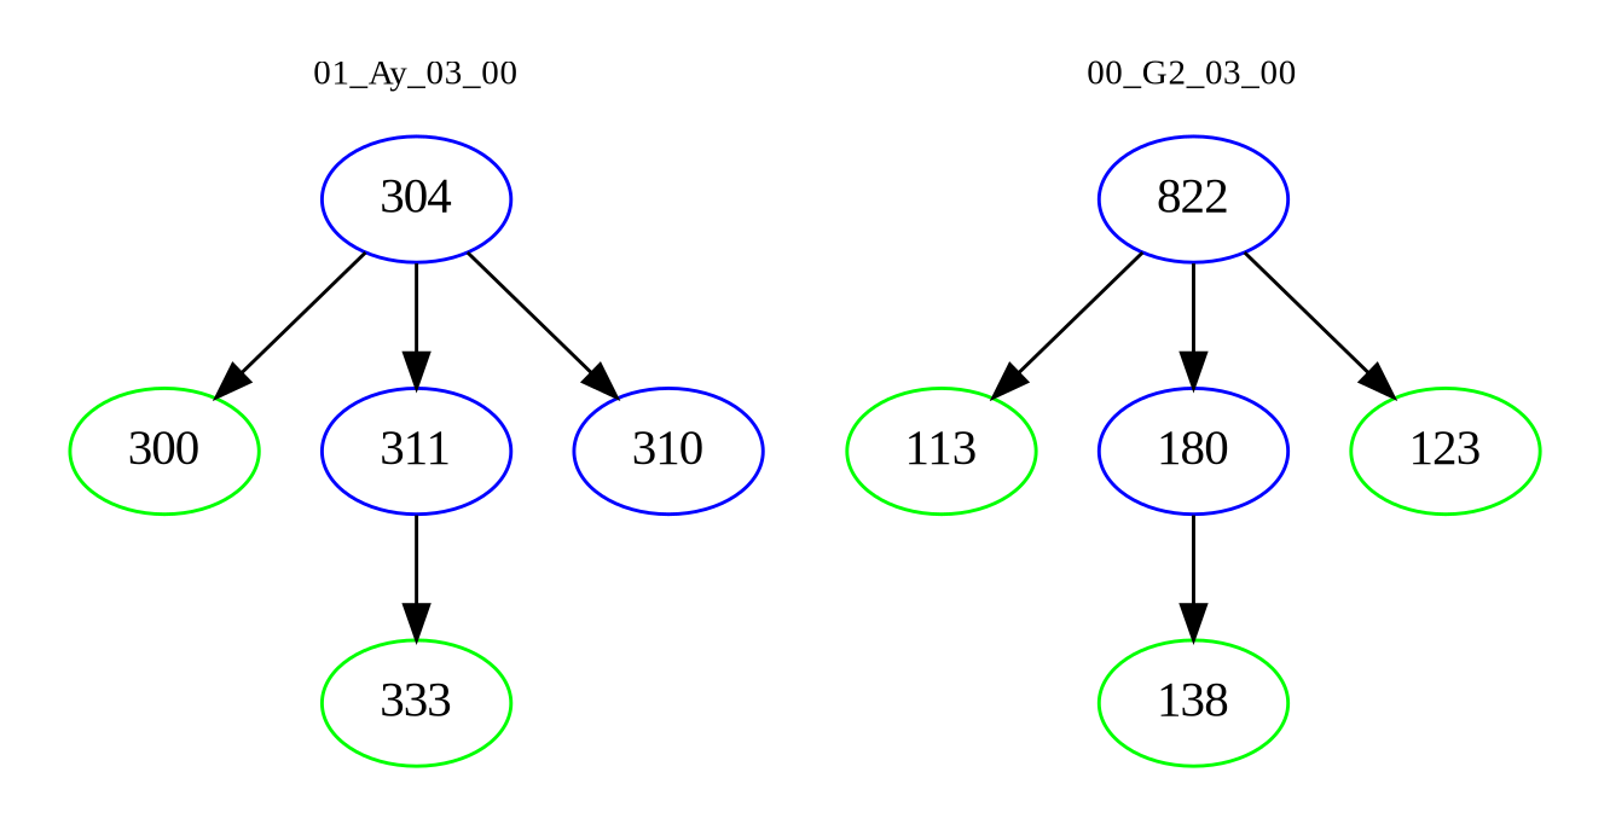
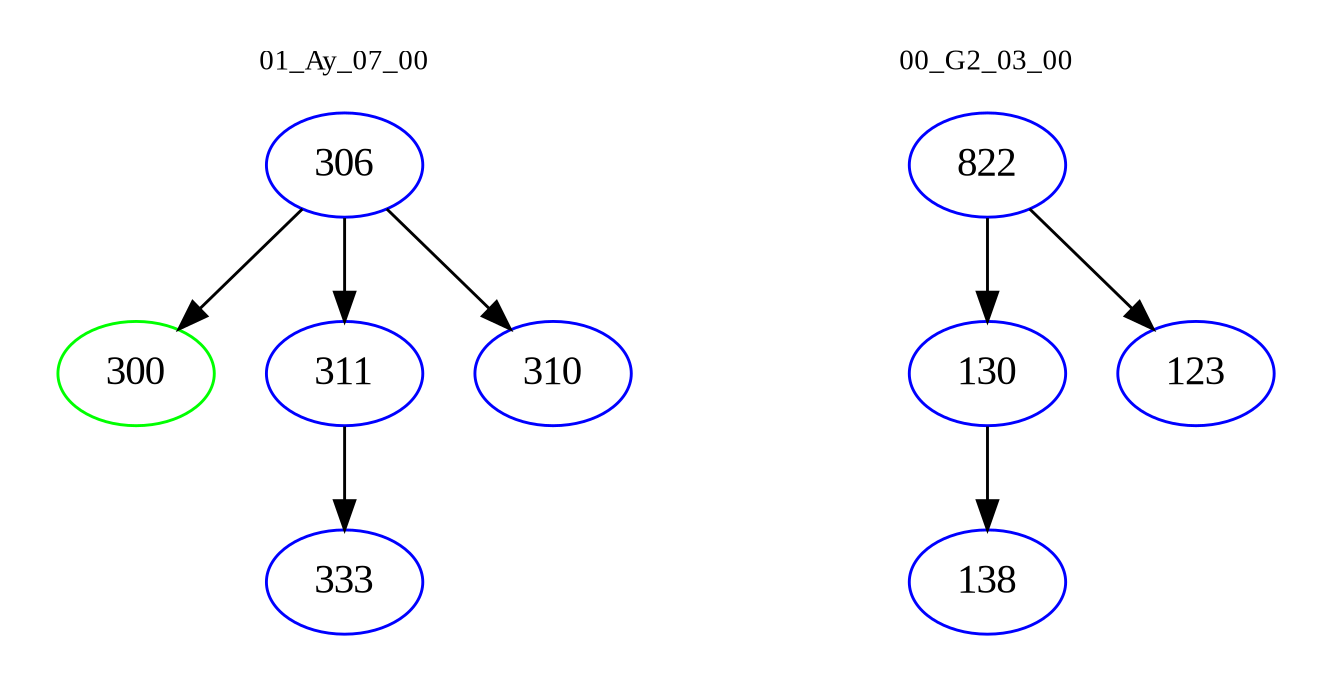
  digraph {
    fontname="Liberation Serif"
    node [color=blue fontname="Liberation Serif"]
    edge [color=black fontname="Liberation Serif"]
-   n1 [label=304]
+   n1 [label=306]
    n2 [color=green label=300]
    n3 [label=311]
    n4 [label=310]
-   n5 [color=green label=333]
+   n5 [label=333]
    n6 [label=822]
-   n7 [color=green label=113]
-   n8 [label=180]
-   n9 [color=green label=123]
-   n10 [color=green label=138]
+   n8 [label=130]
+   n9 [label=123]
+   n10 [label=138]
    subgraph cluster_1 {
      color=white
      fontsize=10
-     label="01_Ay_03_00"
+     label="01_Ay_07_00"
      n1
      n2
      n3
      n4
      n5
    }
    subgraph cluster_2 {
      color=white
      fontsize=10
      label="00_G2_03_00"
      n6
-     n7
      n8
      n9
      n10
    }
    n1 -> n2
    n1 -> n3
    n1 -> n4
    n3 -> n5
-   n6 -> n7
    n6 -> n8
    n6 -> n9
    n8 -> n10
  }
